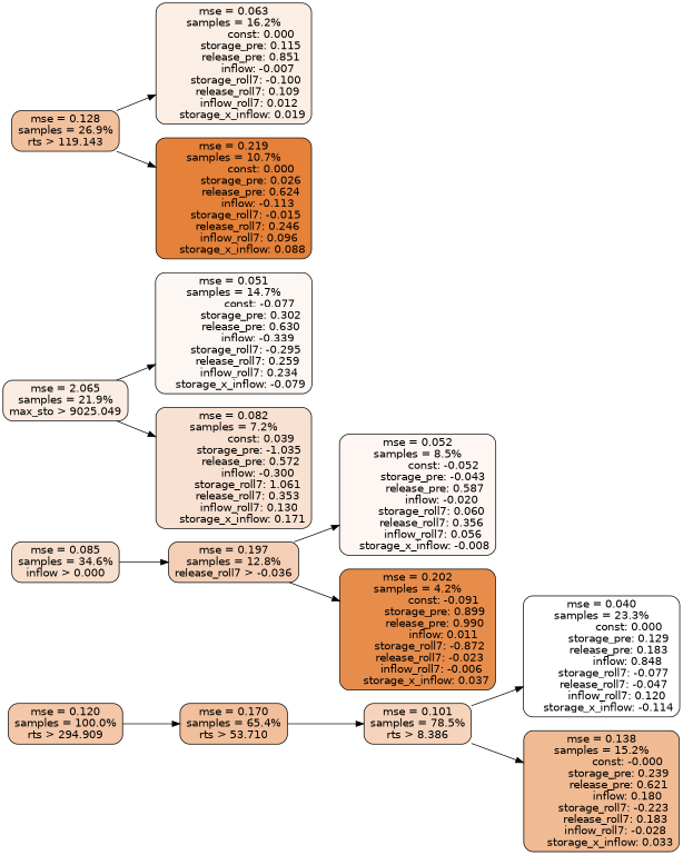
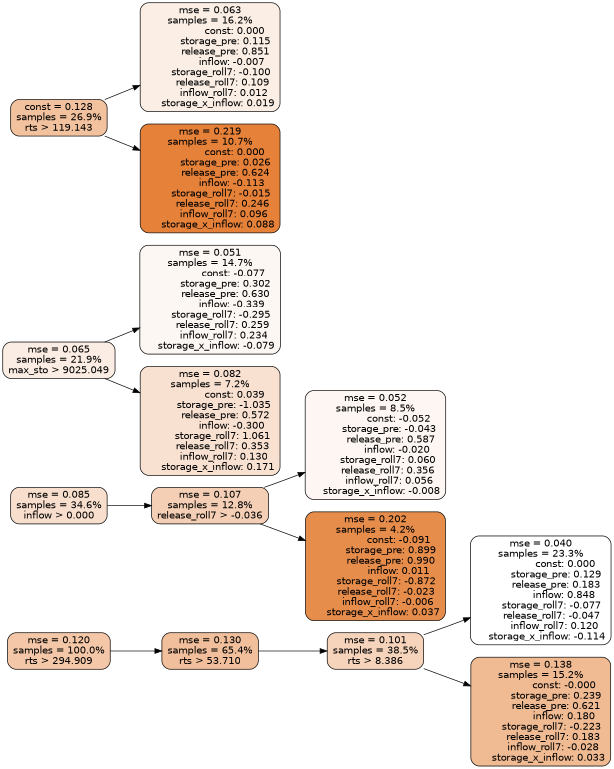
  digraph {
    rankdir=LR
    node [color=black fontname=helvetica shape=rectangle style="filled, rounded"]
    edge [fontname=helvetica]
    n1 [fillcolor="#f3c7a7" label="mse = 0.120\nsamples = 100.0%\nrts > 294.909"]
-   n2 [fillcolor="#f1bf9b" label="mse = 0.170\nsamples = 65.4%\nrts > 53.710"]
+   n2 [fillcolor="#f1bf9b" label="mse = 0.130\nsamples = 65.4%\nrts > 53.710"]
    n3 [fillcolor="#f8dfcd" label="mse = 0.085\nsamples = 34.6%\ninflow > 0.000"]
-   n4 [fillcolor="#f5cfb5" label="mse = 0.197\nsamples = 12.8%\nrelease_roll7 > -0.036"]
-   n5 [fillcolor="#f6d4bc" label="mse = 0.101\nsamples = 78.5%\nrts > 8.386"]
-   n6 [fillcolor="#fbede3" label="mse = 2.065\nsamples = 21.9%\nmax_sto > 9025.049"]
+   n4 [fillcolor="#f5cfb5" label="mse = 0.107\nsamples = 12.8%\nrelease_roll7 > -0.036"]
+   n5 [fillcolor="#f6d4bc" label="mse = 0.101\nsamples = 38.5%\nrts > 8.386"]
+   n6 [fillcolor="#fbede3" label="mse = 0.065\nsamples = 21.9%\nmax_sto > 9025.049"]
    n7 [fillcolor="#fdf7f3" label="mse = 0.051\nsamples = 14.7%\n               const: -0.077\n          storage_pre: 0.302\n          release_pre: 0.630\n              inflow: -0.339\n       storage_roll7: -0.295\n        release_roll7: 0.259\n         inflow_roll7: 0.234\n    storage_x_inflow: -0.079"]
    n8 [fillcolor="#f8e1d1" label="mse = 0.082\nsamples = 7.2%\n                const: 0.039\n         storage_pre: -1.035\n          release_pre: 0.572\n              inflow: -0.300\n        storage_roll7: 1.061\n        release_roll7: 0.353\n         inflow_roll7: 0.130\n     storage_x_inflow: 0.171"]
    n9 [fillcolor="#fdf6f2" label="mse = 0.052\nsamples = 8.5%\n               const: -0.052\n         storage_pre: -0.043\n          release_pre: 0.587\n              inflow: -0.020\n        storage_roll7: 0.060\n        release_roll7: 0.356\n         inflow_roll7: 0.056\n    storage_x_inflow: -0.008"]
    n10 [fillcolor="#e78d4c" label="mse = 0.202\nsamples = 4.2%\n               const: -0.091\n          storage_pre: 0.899\n          release_pre: 0.990\n               inflow: 0.011\n       storage_roll7: -0.872\n       release_roll7: -0.023\n        inflow_roll7: -0.006\n     storage_x_inflow: 0.037"]
    n11 [fillcolor="#ffffff" label="mse = 0.040\nsamples = 23.3%\n                const: 0.000\n          storage_pre: 0.129\n          release_pre: 0.183\n               inflow: 0.848\n       storage_roll7: -0.077\n       release_roll7: -0.047\n         inflow_roll7: 0.120\n    storage_x_inflow: -0.114"]
    n12 [fillcolor="#f0ba92" label="mse = 0.138\nsamples = 15.2%\n               const: -0.000\n          storage_pre: 0.239\n          release_pre: 0.621\n               inflow: 0.180\n       storage_roll7: -0.223\n        release_roll7: 0.183\n        inflow_roll7: -0.028\n     storage_x_inflow: 0.033"]
-   n13 [fillcolor="#f2c19e" label="mse = 0.128\nsamples = 26.9%\nrts > 119.143"]
+   n13 [fillcolor="#f2c19e" label="const = 0.128\nsamples = 26.9%\nrts > 119.143"]
    n14 [fillcolor="#fbeee5" label="mse = 0.063\nsamples = 16.2%\n                const: 0.000\n          storage_pre: 0.115\n          release_pre: 0.851\n              inflow: -0.007\n       storage_roll7: -0.100\n        release_roll7: 0.109\n         inflow_roll7: 0.012\n     storage_x_inflow: 0.019"]
    n15 [fillcolor="#e58139" label="mse = 0.219\nsamples = 10.7%\n                const: 0.000\n          storage_pre: 0.026\n          release_pre: 0.624\n              inflow: -0.113\n       storage_roll7: -0.015\n        release_roll7: 0.246\n         inflow_roll7: 0.096\n     storage_x_inflow: 0.088"]
    n1 -> n2
    n2 -> n5
    n3 -> n4
    n4 -> n9
    n4 -> n10
    n5 -> n11
    n5 -> n12
    n6 -> n7
    n6 -> n8
    n13 -> n14
    n13 -> n15
  }
